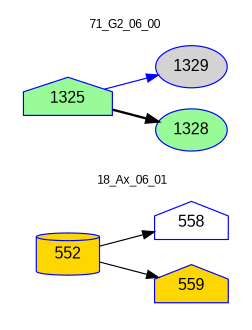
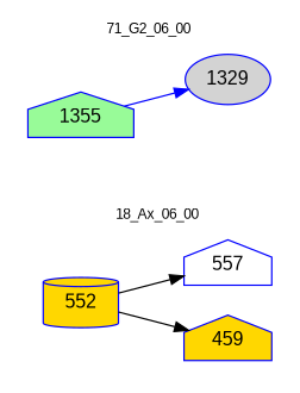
  digraph {
    fontname="Liberation Sans"
    rankdir=LR
    node [color=blue fillcolor=gold fontname="Liberation Sans" shape=house style=filled]
    edge [color=black fontname="Liberation Sans" style=solid]
    n1 [label=552 shape=cylinder]
-   n2 [label=559]
-   n3 [fillcolor=white label=558]
-   n4 [fillcolor=palegreen label=1325]
-   n5 [fillcolor=palegreen label=1328 shape=ellipse]
+   n2 [label=459]
+   n3 [fillcolor=white label=557]
+   n4 [fillcolor=palegreen label=1355]
    n6 [fillcolor=lightgrey label=1329 shape=ellipse]
    subgraph cluster_1 {
      color=white
      fontsize=10
-     label="18_Ax_06_01"
+     label="18_Ax_06_00"
      n1
      n2
      n3
    }
    subgraph cluster_2 {
      color=white
      fontsize=10
      label="71_G2_06_00"
      n4
-     n5
      n6
    }
    n1 -> n2
    n1 -> n3
-   n4 -> n5 [style=bold]
    n4 -> n6 [color=blue]
  }
